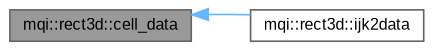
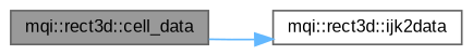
  digraph {
    rankdir=LR
    fontname="Liberation Sans"
    node [fontname="Liberation Sans" fontsize=10 shape=box style=filled]
    n1 [color=gray40 fillcolor=grey60 fontcolor=black height=0.2 label="mqi::rect3d::cell_data" width=0.4]
    n2 [color=grey40 fillcolor=white height=0.2 label="mqi::rect3d::ijk2data" width=0.4]
-   n2 -> n1 [color=steelblue1 fontname="Liberation Sans" fontsize=10 labelfontname=Helvetica labelfontsize=10 style=solid]
+   n1 -> n2 [color=steelblue1 fontname="Liberation Sans" fontsize=10 labelfontname=Helvetica labelfontsize=10 style=solid]
  }
